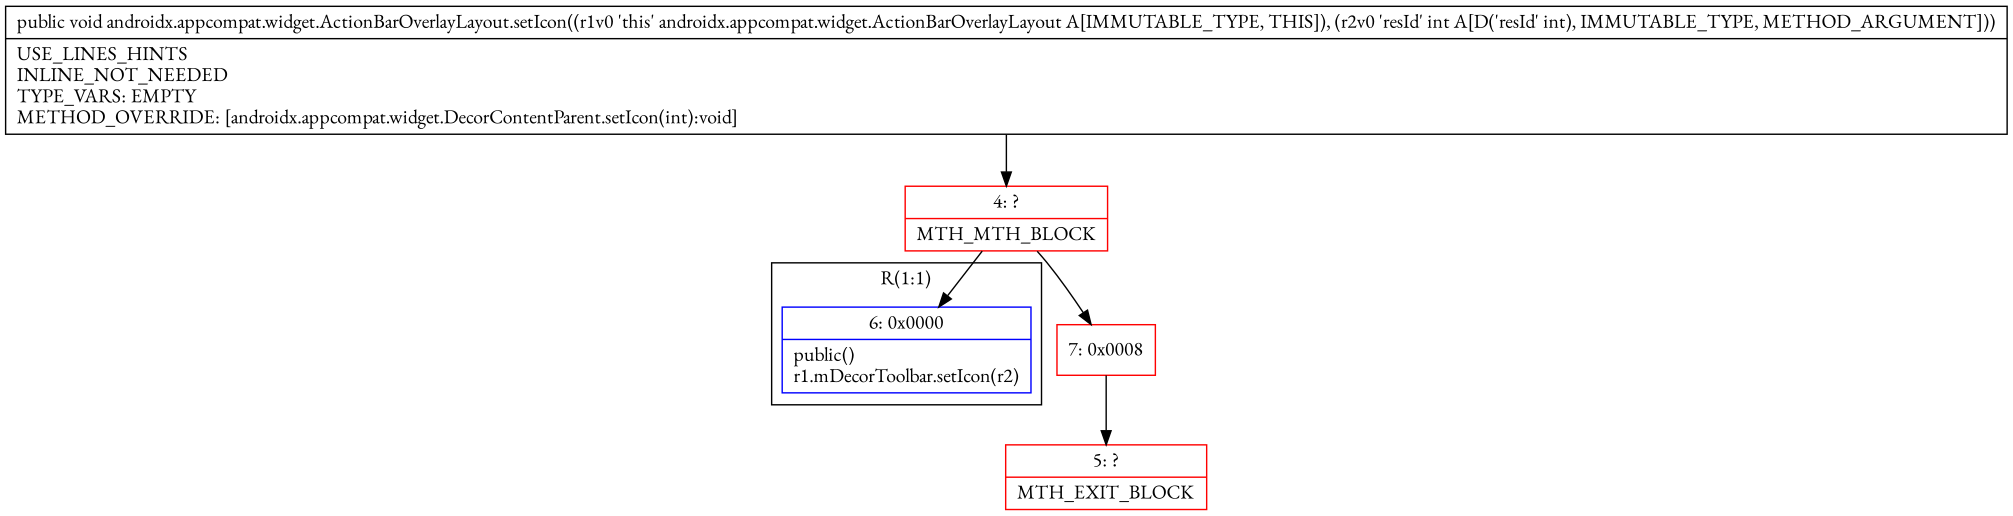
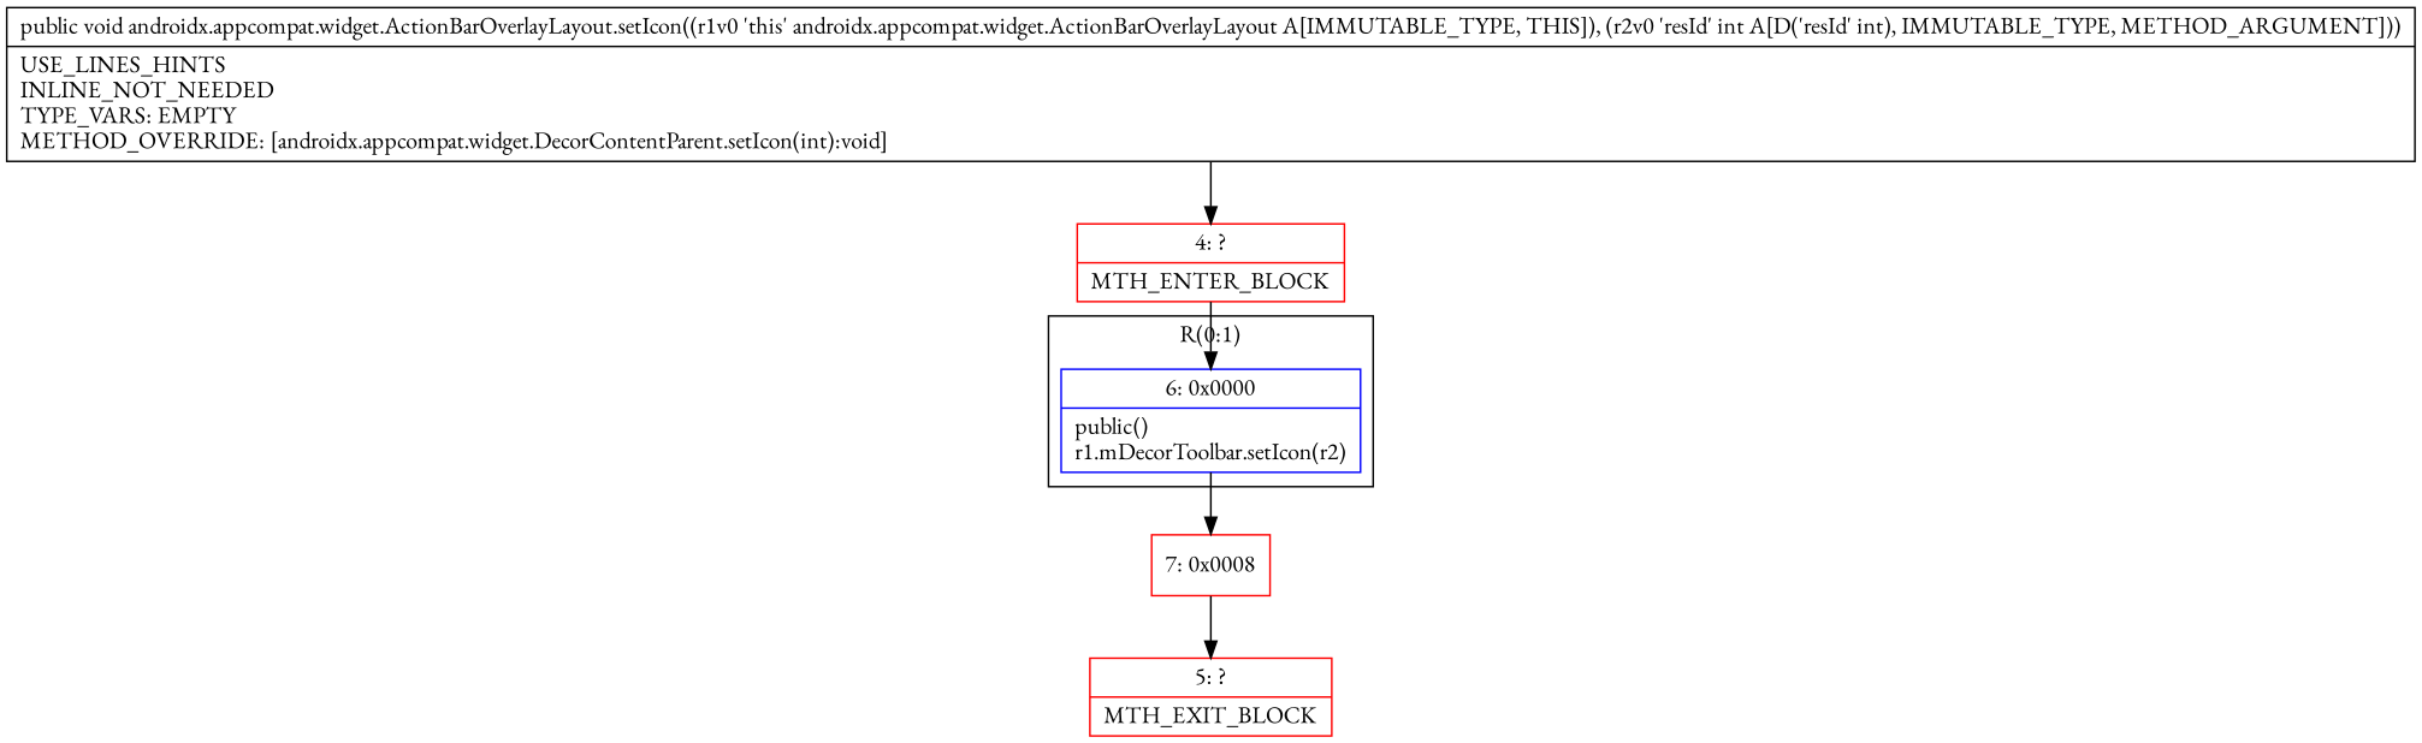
  digraph {
    fontname="EB Garamond"
    node [color=red fontname="EB Garamond" shape=record]
    edge [fontname="EB Garamond"]
    n1 [color=blue label="{6\:\ 0x0000|public()\lr1.mDecorToolbar.setIcon(r2)\l}"]
    n2 [label="{7\:\ 0x0008}"]
    n3 [label="{5\:\ ?|MTH_EXIT_BLOCK\l}"]
-   n4 [label="{4\:\ ?|MTH_MTH_BLOCK\l}"]
+   n4 [label="{4\:\ ?|MTH_ENTER_BLOCK\l}"]
    n5 [label="{public void androidx.appcompat.widget.ActionBarOverlayLayout.setIcon((r1v0 'this' androidx.appcompat.widget.ActionBarOverlayLayout A[IMMUTABLE_TYPE, THIS]), (r2v0 'resId' int A[D('resId' int), IMMUTABLE_TYPE, METHOD_ARGUMENT]))  | USE_LINES_HINTS\lINLINE_NOT_NEEDED\lTYPE_VARS: EMPTY\lMETHOD_OVERRIDE: [androidx.appcompat.widget.DecorContentParent.setIcon(int):void]\l}" color=""]
    subgraph cluster_1 {
-     label="R(1:1)"
+     label="R(0:1)"
      n1
    }
-   n4 -> n2
+   n1 -> n2
    n2 -> n3
    n4 -> n1
    n5 -> n4
  }
